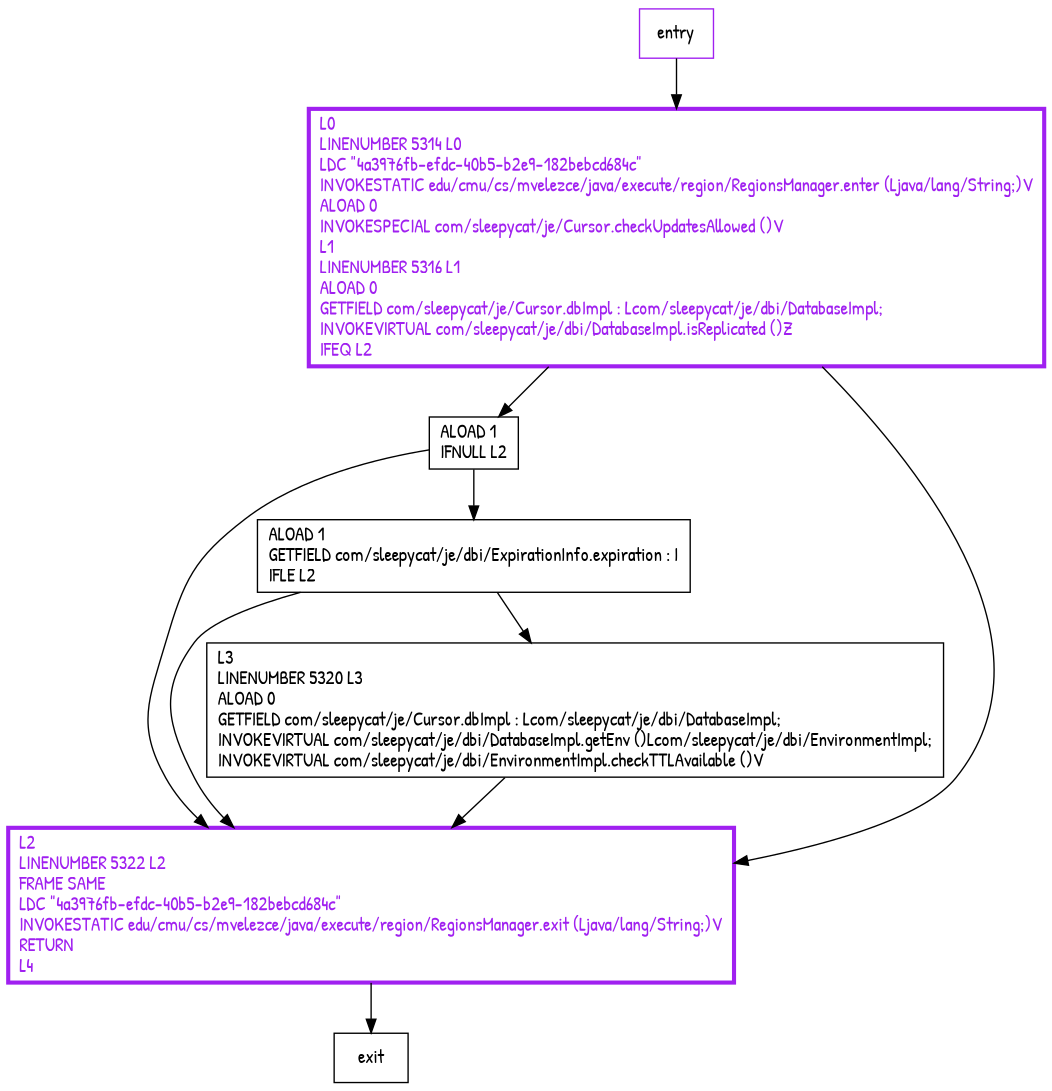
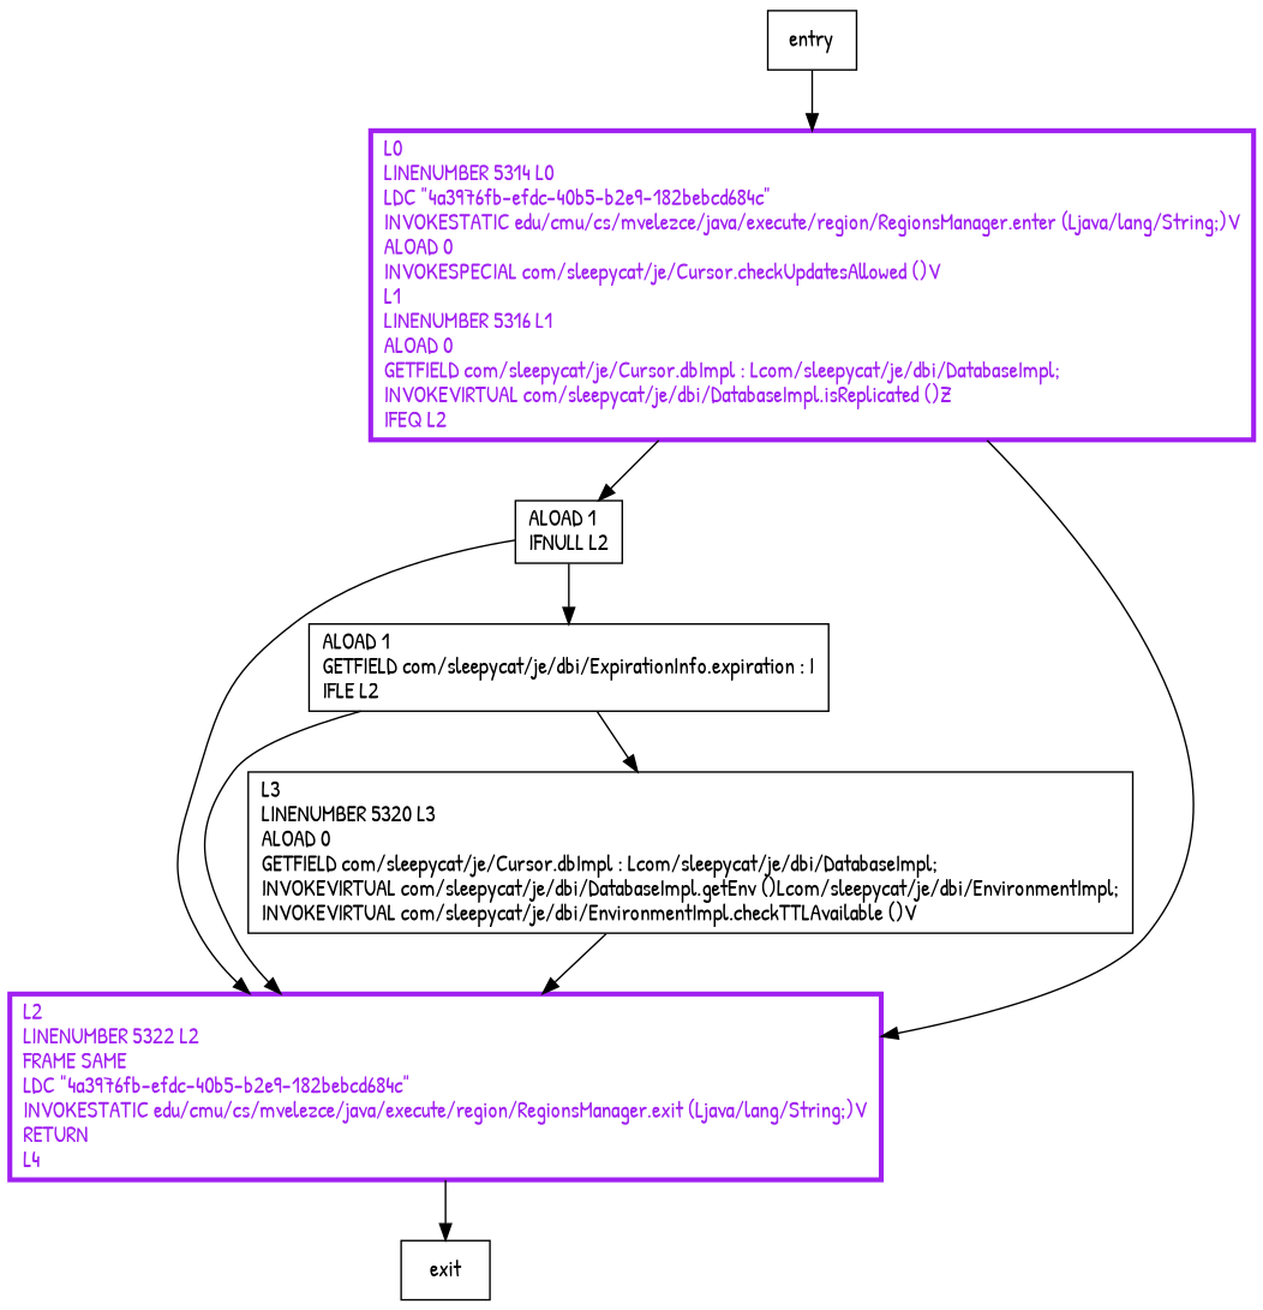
  digraph {
    fontname="Patrick Hand"
    node [shape=record fontname="Patrick Hand"]
    edge [fontname="Patrick Hand"]
    n1 [label="ALOAD 1\lIFNULL L2\l"]
    n2 [color=purple fontcolor=purple label="L2\lLINENUMBER 5322 L2\lFRAME SAME\lLDC \"4a3976fb-efdc-40b5-b2e9-182bebcd684c\"\lINVOKESTATIC edu/cmu/cs/mvelezce/java/execute/region/RegionsManager.exit (Ljava/lang/String;)V\lRETURN\lL4\l" penwidth=3]
    n3 [label="ALOAD 1\lGETFIELD com/sleepycat/je/dbi/ExpirationInfo.expiration : I\lIFLE L2\l"]
    n4 [color=purple fontcolor=purple label="L0\lLINENUMBER 5314 L0\lLDC \"4a3976fb-efdc-40b5-b2e9-182bebcd684c\"\lINVOKESTATIC edu/cmu/cs/mvelezce/java/execute/region/RegionsManager.enter (Ljava/lang/String;)V\lALOAD 0\lINVOKESPECIAL com/sleepycat/je/Cursor.checkUpdatesAllowed ()V\lL1\lLINENUMBER 5316 L1\lALOAD 0\lGETFIELD com/sleepycat/je/Cursor.dbImpl : Lcom/sleepycat/je/dbi/DatabaseImpl;\lINVOKEVIRTUAL com/sleepycat/je/dbi/DatabaseImpl.isReplicated ()Z\lIFEQ L2\l" penwidth=3]
    exit
    n6 [label="L3\lLINENUMBER 5320 L3\lALOAD 0\lGETFIELD com/sleepycat/je/Cursor.dbImpl : Lcom/sleepycat/je/dbi/DatabaseImpl;\lINVOKEVIRTUAL com/sleepycat/je/dbi/DatabaseImpl.getEnv ()Lcom/sleepycat/je/dbi/EnvironmentImpl;\lINVOKEVIRTUAL com/sleepycat/je/dbi/EnvironmentImpl.checkTTLAvailable ()V\l"]
-   entry [color=purple]
+   entry
    n1 -> n2
    n1 -> n3
    n2 -> exit
    n3 -> n2
    n3 -> n6
    n4 -> n1
    n4 -> n2
    n6 -> n2
    entry -> n4
  }
